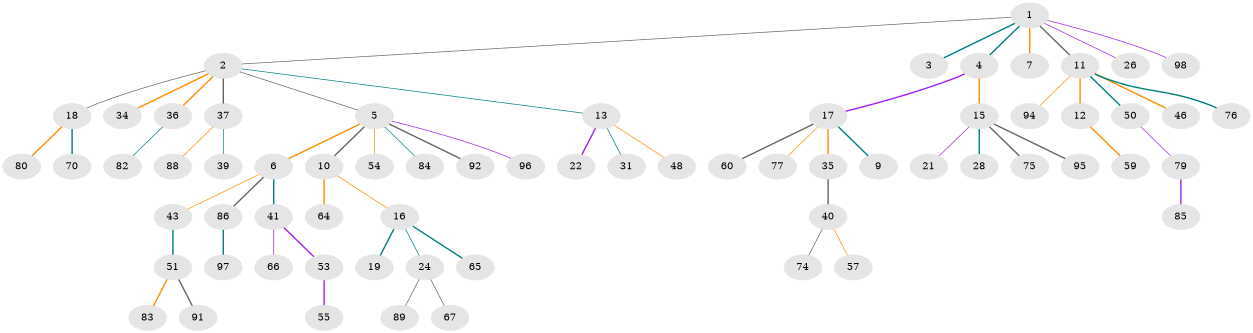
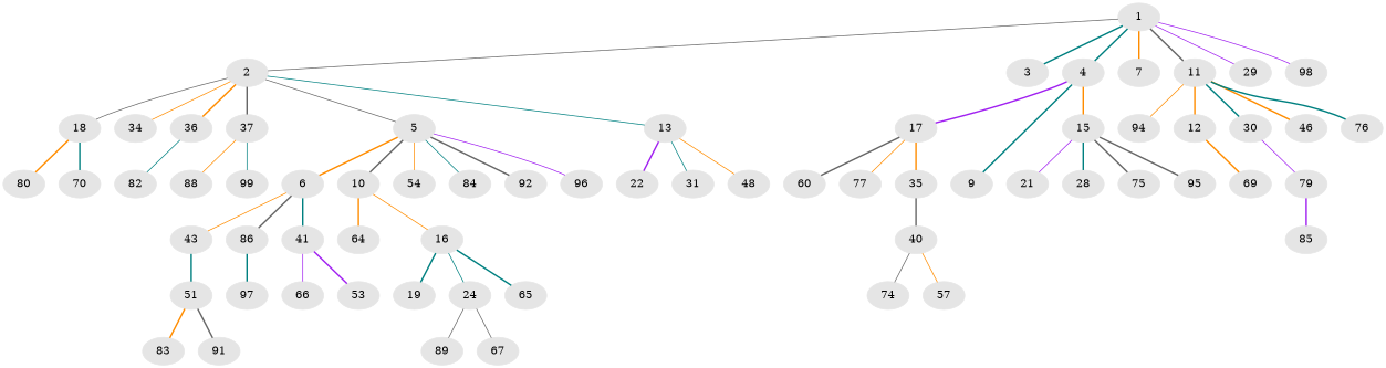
  graph {
    node [color=gray90 style=filled]
    edge [color=darkorange style=bold]
    1 [super="+61"]
    2 [super="+23"]
    3 [super="+49"]
    4
    7
    11 [super="+26"]
-   29 [super="+58" label=26]
+   29 [super="+58"]
    98
    5 [super="+14"]
    13 [super="+25"]
    18 [super="+20"]
    34
    36 [super="+73"]
    37 [super="+42"]
    9 [super="+27"]
    15 [super="+32"]
    17 [super="+100"]
    12 [super="+45"]
-   30 [super="+38" label=50]
+   30 [super="+38"]
    46 [super="+52"]
    76
    94
    6 [super="+8"]
    10
    54 [super="+63"]
    84
    92 [super="+93"]
    96
    22
    31 [super="+59"]
    48 [super="+78"]
    70
    80
    82
-   39
+   39 [label=99]
    88
    21
    28 [super="+62"]
    75
    95
    35 [super="+56"]
    60 [super="+99"]
    77
    41 [super="+44"]
    43 [super="+47"]
    86 [super="+90"]
    16 [super="+33"]
    64
    53
    66
    51 [super="+72"]
    97
    19
    24 [super="+50"]
    65 [super="+68"]
-   69 [label=59]
+   69
    79
    67
    89
    40
    85 [super="+87"]
    57
    74 [super="+81"]
-   55 [super="+71"]
    83
    91
    1 -- 2 [color=gray40 style=solid]
    1 -- 3 [color=teal]
    1 -- 4 [color=teal]
    1 -- 7
    1 -- 11 [color=gray40]
    1 -- 29 [color=purple style=solid]
    1 -- 98 [color=purple style=solid]
    2 -- 5 [color=gray40 style=solid]
    2 -- 13 [color=teal style=solid]
    2 -- 18 [color=gray40 style=solid]
-   2 -- 34
+   2 -- 34 [style=solid]
    2 -- 36
    2 -- 37 [color=gray40]
-   17 -- 9 [color=teal]
+   4 -- 9 [color=teal]
    4 -- 15
    4 -- 17 [color=purple]
    11 -- 12
    11 -- 30 [color=teal]
    11 -- 46
    11 -- 76 [color=teal]
    11 -- 94 [style=solid]
    5 -- 6
    5 -- 10 [color=gray40]
    5 -- 54 [style=solid]
    5 -- 84 [color=teal style=solid]
    5 -- 92 [color=gray40]
    5 -- 96 [color=purple style=solid]
    13 -- 22 [color=purple]
    13 -- 31 [color=teal style=solid]
    13 -- 48 [style=solid]
    18 -- 70 [color=teal]
    18 -- 80
    36 -- 82 [color=teal style=solid]
    37 -- 39 [color=teal style=solid]
    37 -- 88 [style=solid]
    15 -- 21 [color=purple style=solid]
    15 -- 28 [color=teal]
    15 -- 75 [color=gray40]
    15 -- 95 [color=gray40]
    17 -- 35
    17 -- 60 [color=gray40]
    17 -- 77 [style=solid]
    12 -- 69
    30 -- 79 [color=purple style=solid]
    6 -- 41 [color=teal]
    6 -- 43 [style=solid]
    6 -- 86 [color=gray40]
    10 -- 16 [style=solid]
    10 -- 64
    35 -- 40 [color=gray40]
    41 -- 53 [color=purple]
    41 -- 66 [color=purple style=solid]
    43 -- 51 [color=teal]
    86 -- 97 [color=teal]
    16 -- 19 [color=teal]
    16 -- 24 [color=teal style=solid]
    16 -- 65 [color=teal]
-   53 -- 55 [color=purple]
    51 -- 83
    51 -- 91 [color=gray40]
    24 -- 67 [color=gray40 style=solid]
    24 -- 89 [color=gray40 style=solid]
    79 -- 85 [color=purple]
    40 -- 57 [style=solid]
    40 -- 74 [color=gray40 style=solid]
  }
